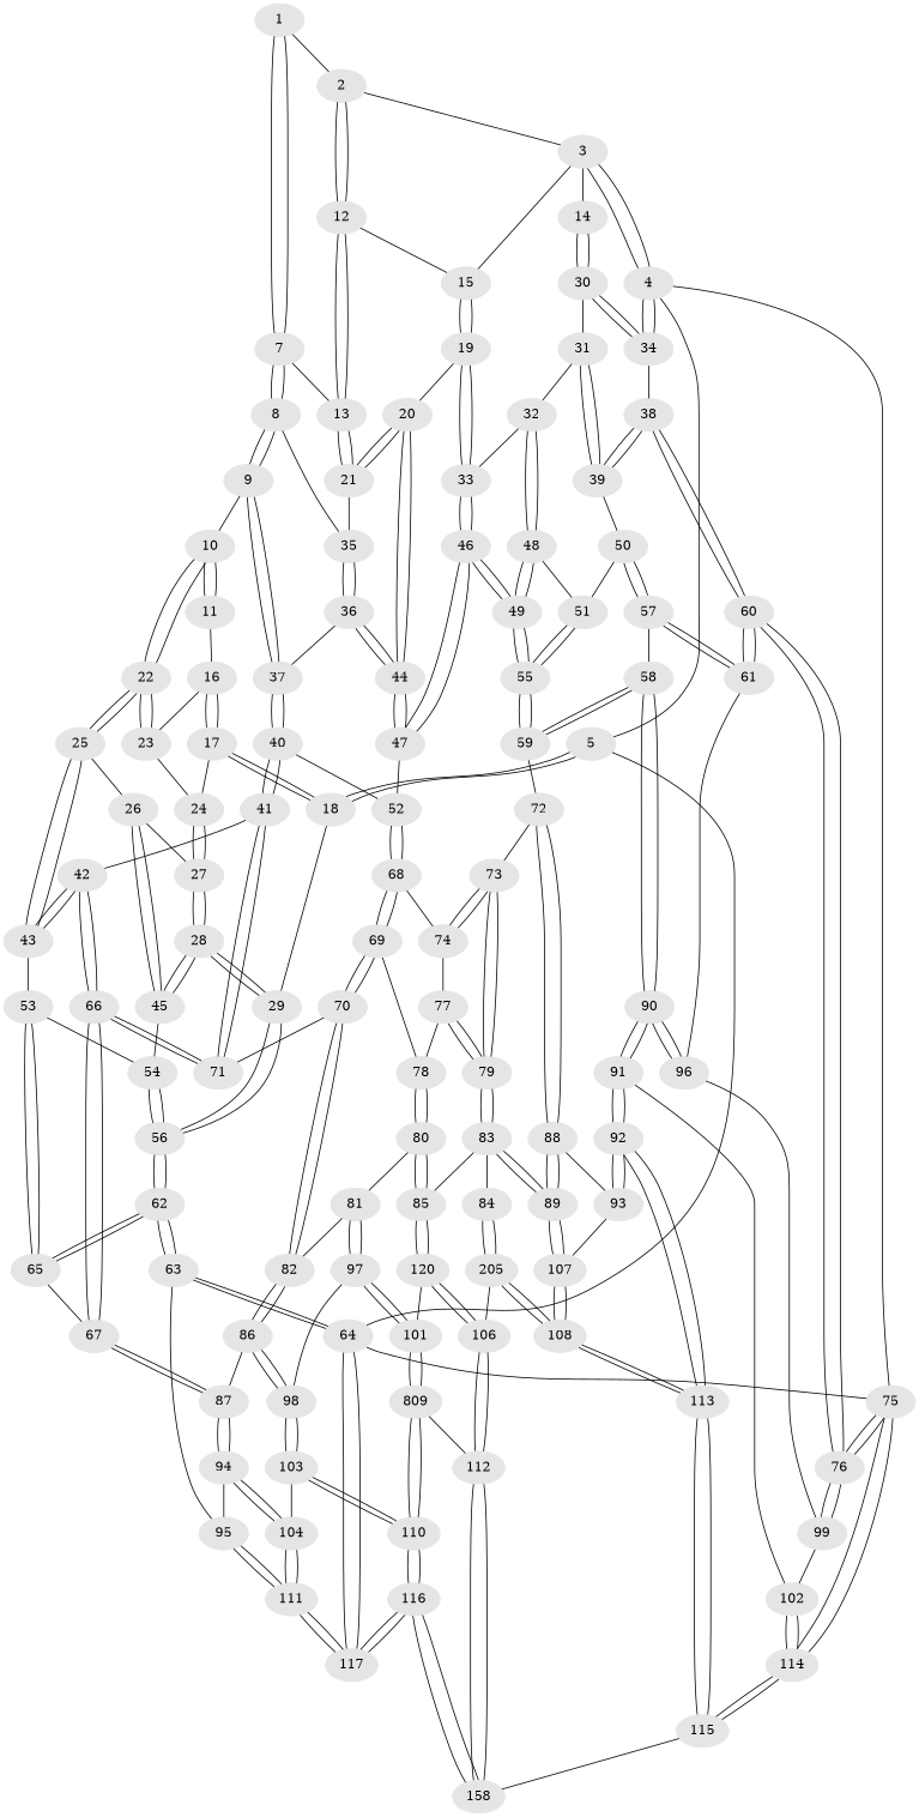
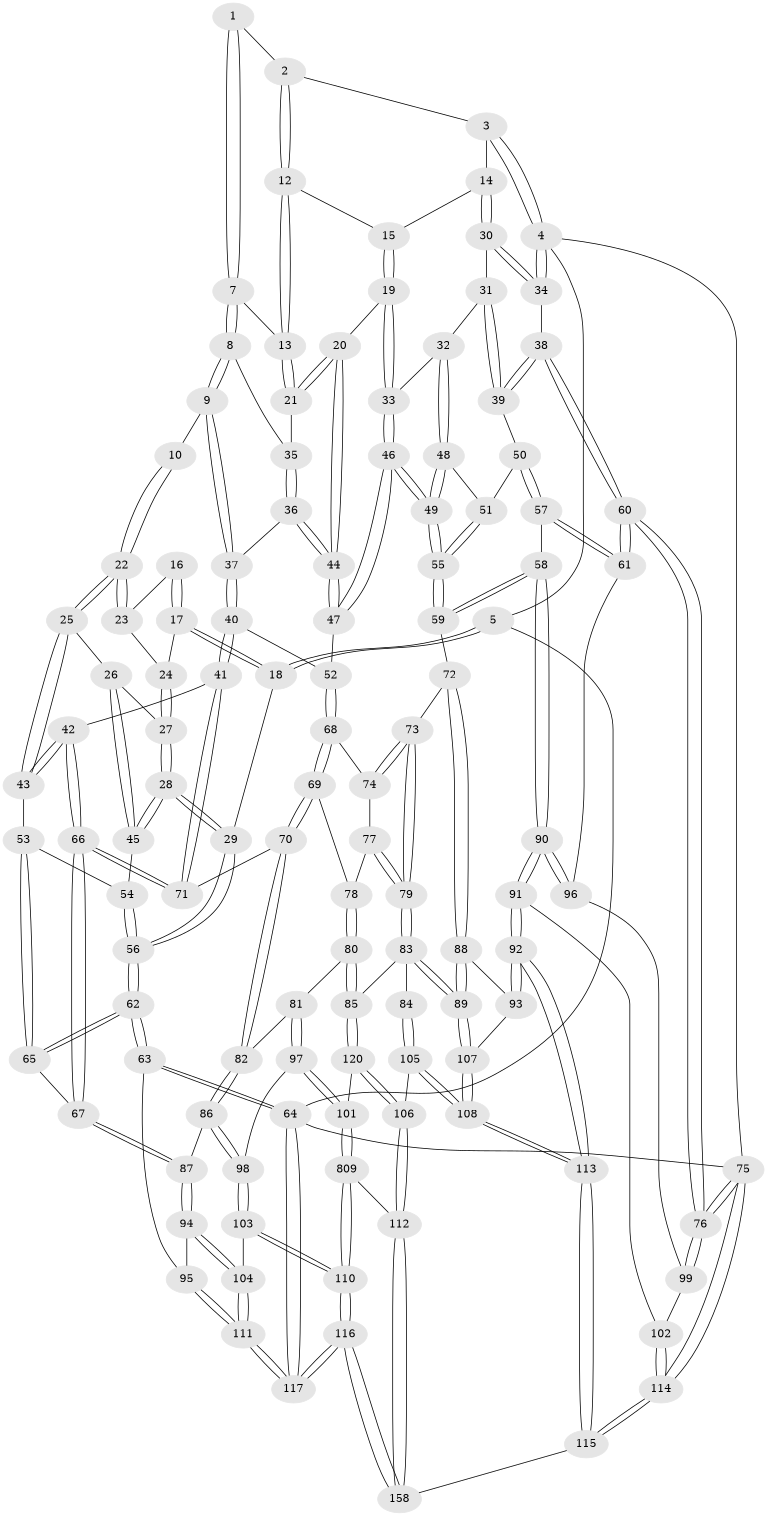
  graph {
    fontname="DejaVu Serif"
    node [color=gray90 fontname="DejaVu Serif" style=filled]
    edge [fontname="DejaVu Serif"]
    1
    2
    7
    3
    12
    8
    13
    4
    14
    15
    5
    34
    75
    30
    18
    64
    38
    76
    114
    29
    117
-   11
    16
    9
    35
    21
    10
    37
    36
    22
    40
    23
    25
    17
    19
    31
    20
    33
    24
    27
    56
    44
    46
    47
    26
    43
    28
    45
    53
    54
    62
    32
    39
    48
    50
    49
    51
    60
    41
    52
    61
    57
    42
    71
    68
    66
    67
    65
    55
    59
    58
    69
    74
    72
    63
    90
    96
    91
    73
    88
    99
    95
    111
    87
    94
    70
    78
    77
    82
    80
    86
    79
    89
    93
    83
    115
    102
    81
    85
    84
    97
    n102 [label=120]
    98
    101
-   105 [label=205]
+   105
    107
    106
    108
    103
    104
    92
    113
    n113 [label=809]
    110
    112
    116
    n117 [label=158]
    1 -- 2
    1 -- 7
    1 -- 7
    2 -- 3
    2 -- 12
    2 -- 12
    7 -- 8
    7 -- 8
    7 -- 13
    3 -- 4
    3 -- 4
    3 -- 14
    12 -- 13
    12 -- 13
    12 -- 15
    8 -- 9
    8 -- 9
    8 -- 35
    13 -- 21
    13 -- 21
    4 -- 5
    4 -- 34
    4 -- 34
    4 -- 75
-   3 -- 15
+   14 -- 15
    14 -- 30
    14 -- 30
    15 -- 19
    15 -- 19
    5 -- 18
    5 -- 18
    5 -- 64
    34 -- 38
    75 -- 76
    75 -- 76
    75 -- 114
    75 -- 114
    30 -- 34
    30 -- 34
    30 -- 31
    18 -- 29
    64 -- 75
    64 -- 117
    64 -- 117
    38 -- 39
    38 -- 39
    38 -- 60
    38 -- 60
    76 -- 99
    76 -- 99
    114 -- 115
    114 -- 115
    29 -- 56
    29 -- 56
-   11 -- 16
    16 -- 23
    16 -- 17
    16 -- 17
    9 -- 10
    9 -- 37
    9 -- 37
    35 -- 36
    35 -- 36
    21 -- 35
-   10 -- 11
-   10 -- 11
    10 -- 22
    10 -- 22
    37 -- 40
    37 -- 40
    36 -- 37
    36 -- 44
    36 -- 44
    22 -- 23
    22 -- 23
    22 -- 25
    22 -- 25
    40 -- 41
    40 -- 41
    40 -- 52
    23 -- 24
    25 -- 26
    25 -- 43
    25 -- 43
    17 -- 18
    17 -- 18
    17 -- 24
    19 -- 20
    19 -- 33
    19 -- 33
    31 -- 32
    31 -- 39
    31 -- 39
    20 -- 21
    20 -- 21
    20 -- 44
    20 -- 44
    33 -- 46
    33 -- 46
    24 -- 27
    24 -- 27
    27 -- 28
    27 -- 28
    56 -- 62
    56 -- 62
    44 -- 47
    44 -- 47
    46 -- 47
    46 -- 47
    46 -- 49
    46 -- 49
    47 -- 52
    26 -- 27
    26 -- 45
    26 -- 45
    43 -- 53
    28 -- 29
    28 -- 29
    28 -- 45
    28 -- 45
    45 -- 54
    53 -- 54
    53 -- 65
    53 -- 65
    54 -- 56
    54 -- 56
    62 -- 65
    62 -- 65
    62 -- 63
    62 -- 63
    32 -- 33
    32 -- 48
    32 -- 48
    39 -- 50
    48 -- 49
    48 -- 49
    48 -- 51
    50 -- 51
    50 -- 57
    50 -- 57
    49 -- 55
    49 -- 55
    51 -- 55
    51 -- 55
    60 -- 76
    60 -- 76
    60 -- 61
    60 -- 61
    41 -- 42
    41 -- 71
    41 -- 71
    52 -- 68
    52 -- 68
    61 -- 96
    57 -- 61
    57 -- 61
    57 -- 58
    42 -- 43
    42 -- 43
    42 -- 66
    42 -- 66
    68 -- 69
    68 -- 69
    68 -- 74
    66 -- 71
    66 -- 71
    66 -- 67
    66 -- 67
    67 -- 87
    67 -- 87
    65 -- 67
    55 -- 59
    55 -- 59
    59 -- 72
    58 -- 59
    58 -- 59
    58 -- 90
    58 -- 90
    69 -- 70
    69 -- 70
    69 -- 78
    74 -- 77
    72 -- 73
    72 -- 88
    72 -- 88
    63 -- 64
    63 -- 64
    63 -- 95
    90 -- 96
    90 -- 96
    90 -- 91
    90 -- 91
    96 -- 99
    91 -- 102
    91 -- 92
    91 -- 92
    73 -- 74
    73 -- 74
    73 -- 79
    73 -- 79
    88 -- 89
    88 -- 89
    88 -- 93
    99 -- 102
    95 -- 111
    95 -- 111
    111 -- 117
    111 -- 117
    87 -- 94
    87 -- 94
    94 -- 95
    94 -- 104
    94 -- 104
    70 -- 71
    70 -- 82
    70 -- 82
    78 -- 80
    78 -- 80
    77 -- 78
    77 -- 79
    77 -- 79
    82 -- 86
    82 -- 86
    80 -- 81
    80 -- 85
    80 -- 85
    86 -- 87
    86 -- 98
    86 -- 98
    79 -- 83
    79 -- 83
    89 -- 107
    89 -- 107
    93 -- 107
    83 -- 89
    83 -- 89
    83 -- 85
    83 -- 84
    115 -- n117
    102 -- 114
    102 -- 114
    81 -- 82
    81 -- 97
    81 -- 97
    85 -- n102
    85 -- n102
    84 -- 105
    84 -- 105
    97 -- 98
    97 -- 101
    97 -- 101
    n102 -- 101
    n102 -- 106
    n102 -- 106
    98 -- 103
    98 -- 103
    101 -- n113
    101 -- n113
    105 -- 106
    105 -- 108
    105 -- 108
    107 -- 108
    107 -- 108
    106 -- 112
    106 -- 112
    108 -- 113
    108 -- 113
    103 -- 104
    103 -- 110
    103 -- 110
    104 -- 111
    104 -- 111
    92 -- 93
    92 -- 93
    92 -- 113
    92 -- 113
    113 -- 115
    113 -- 115
    n113 -- 110
    n113 -- 110
    n113 -- 112
    110 -- 116
    110 -- 116
    112 -- n117
    112 -- n117
    116 -- 117
    116 -- 117
    116 -- n117
    116 -- n117
  }
